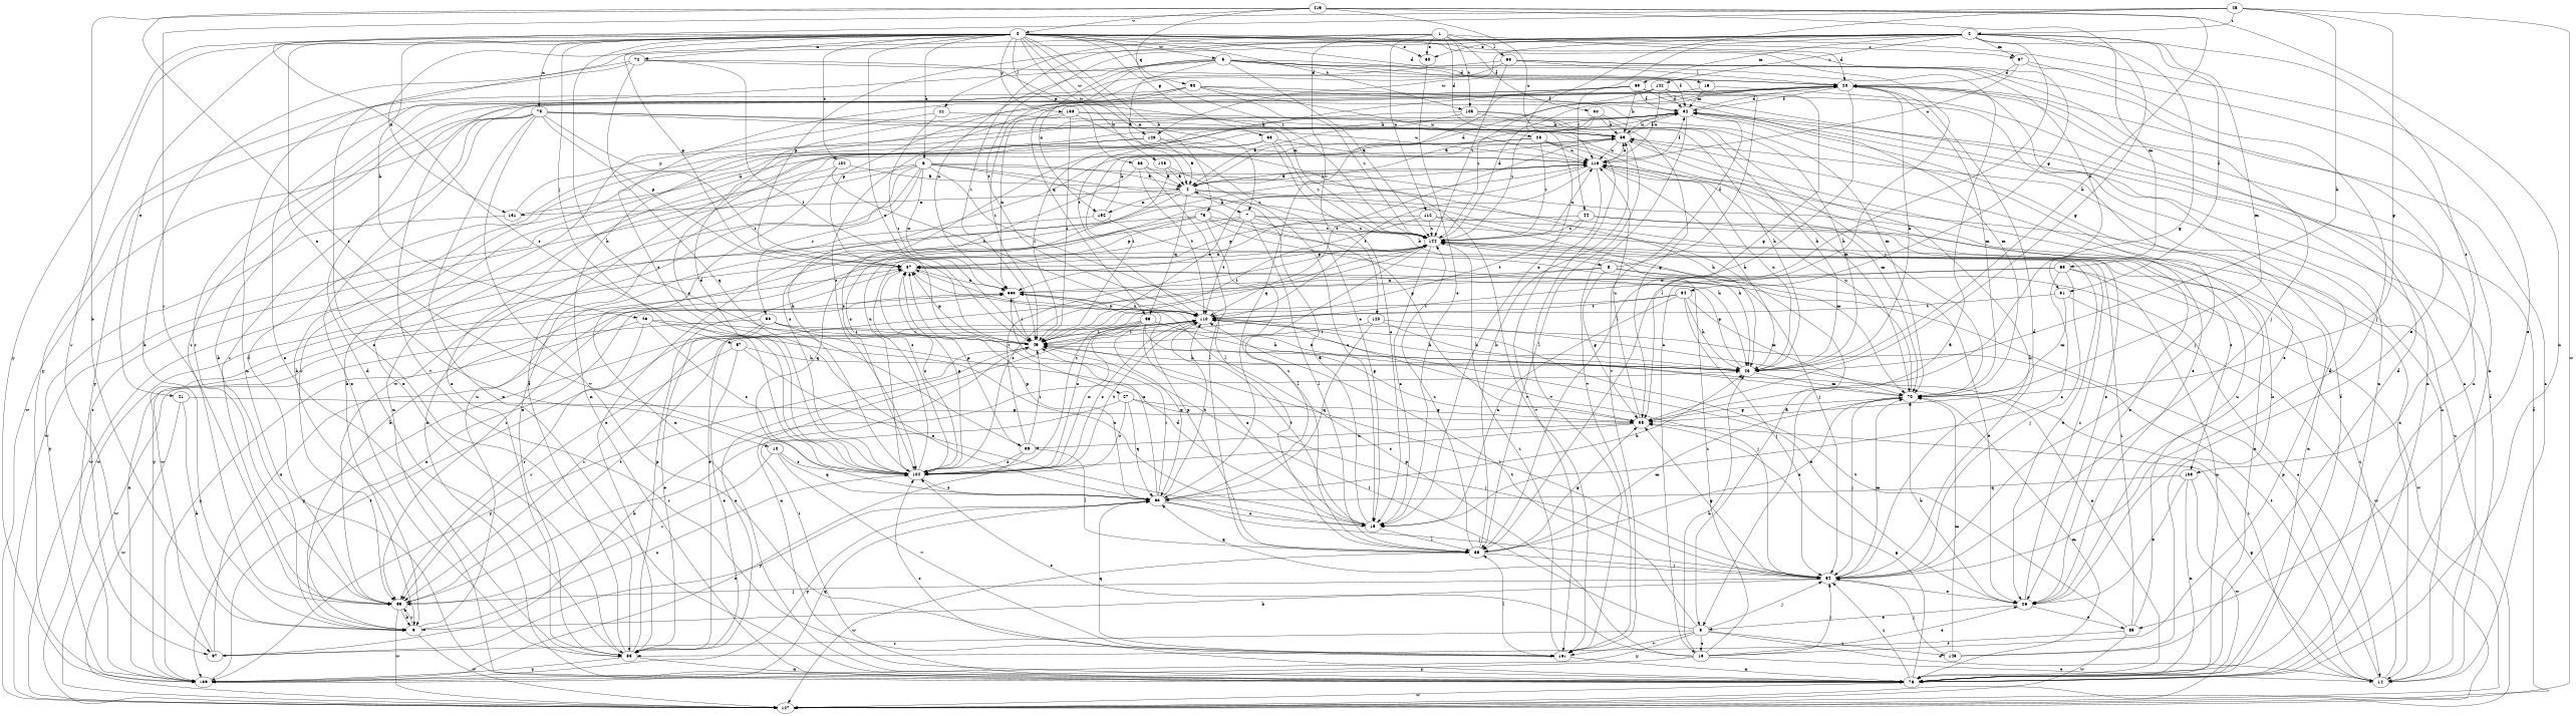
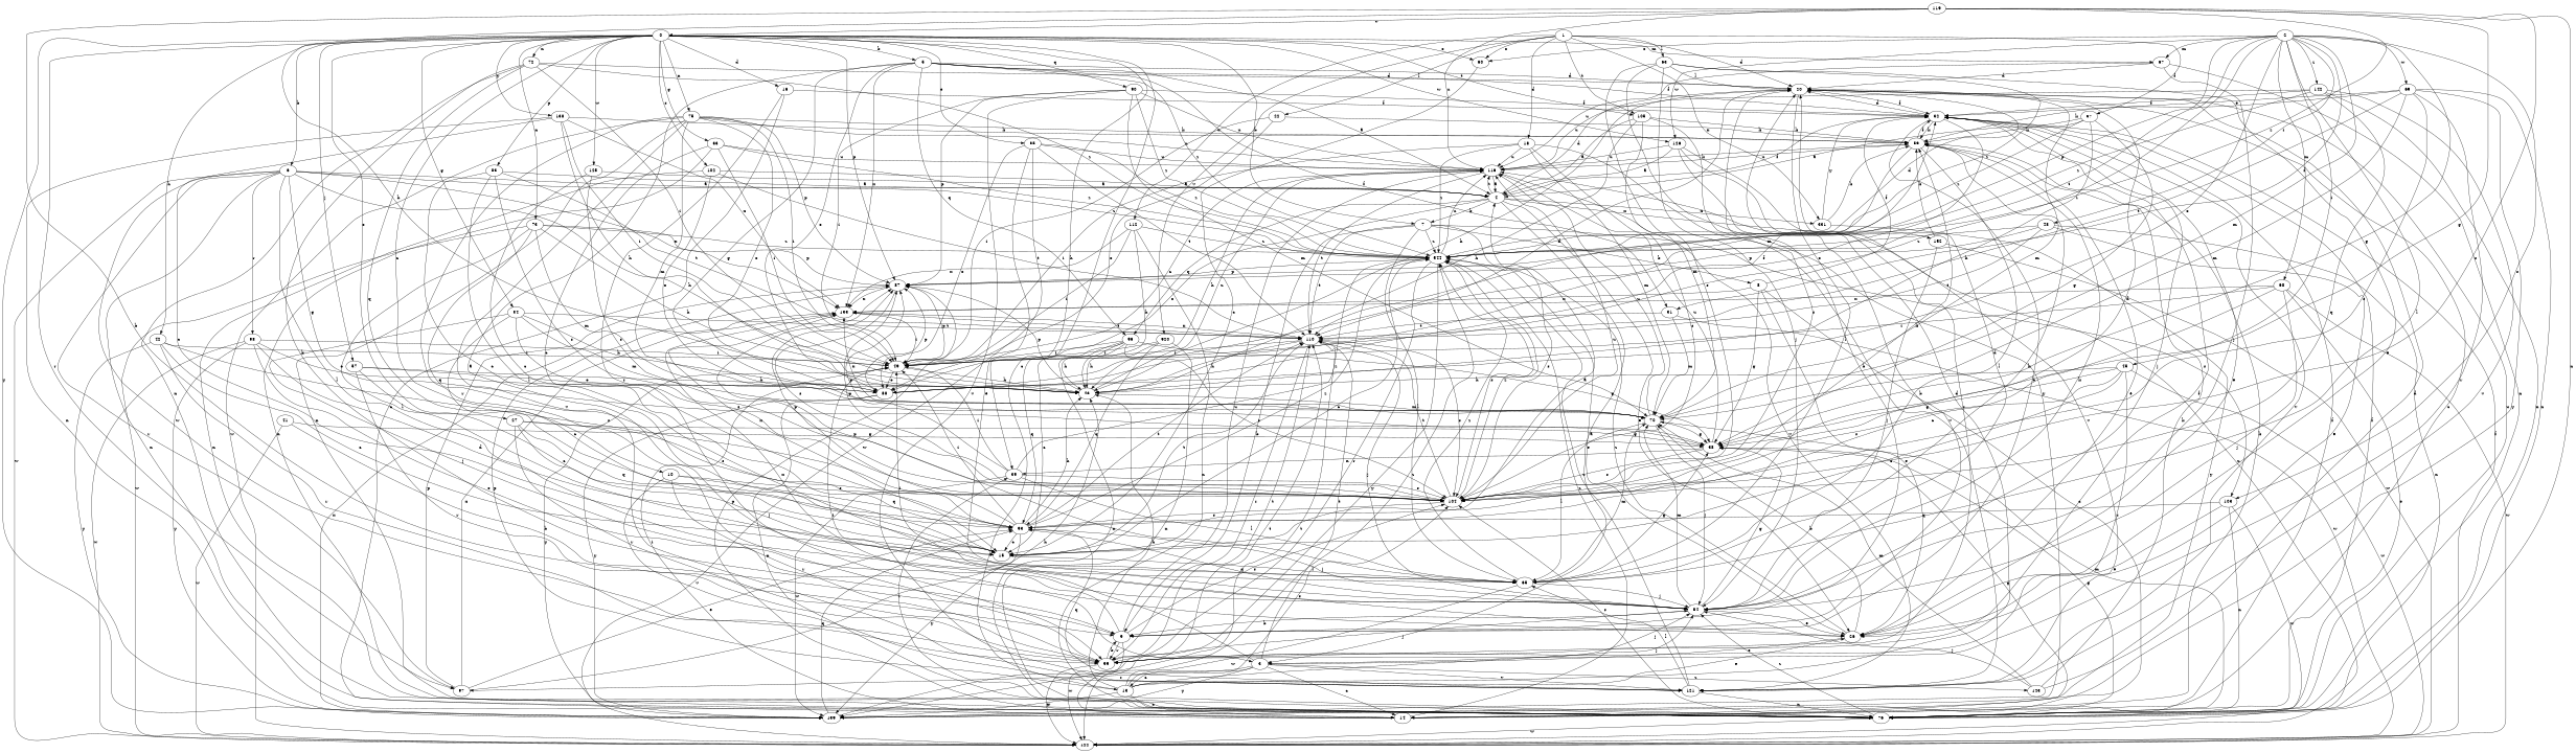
  strict digraph {
    fontname="DejaVu Serif"
    node [fontname="DejaVu Serif"]
    edge [fontname="DejaVu Serif"]
    0
    5
    6
    7
    10
    13
    16
    n8 [label=41]
    n9 [label=85]
    33
    34
    39
-   42 [label=46]
+   42
    n14 [label=57]
    67
    72
    73
    75
    n19 [label=27]
    n20 [label=60]
    83
    87
    90
    97
    102
    105
    125
    126
    138
    139
    20
    31
    38
    n34 [label=88]
    3
    4
    n37 [label=96]
    n38 [label=152]
    32
-   133 [label=533]
-   144
+   133
+   144 [label=544]
    76
    65
    43
    98
    99
-   127
+   127 [label=122]
    103
    110
    8
    9
    104
-   121 [label=161]
+   121
    93
    14
    26
    54
    116
    49
    15
    70
    59
-   119 [label=419]
+   119
    1
-   18 [label=28]
-   30
+   18
+   30 [label=37]
    n67 [label=22]
    63
    112
-   120
-   131
+   120 [label=920]
+   131 [label=331]
    2
-   44
+   44 [label=48]
    45
    68
    69
    142
    143
-   0 -> 5 [label=w]
+   0 -> 5 [label=b]
    0 -> 6 [label=b]
    0 -> 7 [label=b]
    0 -> 10 [label=c]
    0 -> 13 [label=c]
    0 -> 16 [label=d]
-   0 -> n8 [label=e]
    0 -> n9 [label=e]
    0 -> 33 [label=g]
    0 -> 34 [label=g]
    0 -> 39 [label=h]
    0 -> 42 [label=h]
    0 -> n14 [label=j]
-   0 -> 67 [label=r]
+   0 -> 67 [label=m]
    0 -> 72 [label=n]
    0 -> 73 [label=n]
    0 -> 75 [label=n]
    0 -> n19 [label=o]
    0 -> n20 [label=o]
    0 -> 83 [label=p]
    0 -> 87 [label=p]
    0 -> 90 [label=q]
    0 -> 97 [label=r]
    0 -> 102 [label=s]
    0 -> 105 [label=t]
    0 -> 125 [label=w]
    0 -> 126 [label=w]
    0 -> 138 [label=y]
    0 -> 139 [label=y]
    5 -> 20 [label=d]
    5 -> 31 [label=f]
    5 -> 38 [label=g]
    5 -> n34 [label=o]
    5 -> 3 [label=a]
    5 -> 4 [label=a]
    5 -> n37 [label=q]
-   5 -> n38 [label=x]
    5 -> 32 [label=f]
    5 -> 133 [label=x]
    5 -> 144 [label=z]
    6 -> 97 [label=r]
    6 -> 38 [label=g]
    6 -> 4 [label=a]
    6 -> 133 [label=x]
    6 -> 144 [label=z]
    6 -> 76 [label=n]
    6 -> 65 [label=l]
    6 -> 43 [label=h]
    6 -> 98 [label=r]
    6 -> 99 [label=w]
    6 -> 127 [label=w]
    7 -> 144 [label=z]
    7 -> 65 [label=l]
    7 -> 103 [label=s]
    7 -> 110 [label=t]
    7 -> 8 [label=b]
    7 -> 9 [label=b]
    7 -> 104 [label=s]
    10 -> 99 [label=r]
    10 -> 104 [label=s]
    10 -> 121 [label=v]
    10 -> 93 [label=q]
    13 -> 87 [label=p]
    13 -> 139 [label=y]
    13 -> 20 [label=d]
    13 -> 144 [label=z]
    13 -> 43 [label=h]
    13 -> 104 [label=s]
    13 -> 14 [label=c]
    13 -> 26 [label=e]
    13 -> 54 [label=j]
-   16 -> 32 [label=m]
+   16 -> 32 [label=f]
    16 -> 99 [label=r]
    16 -> 14 [label=c]
    n8 -> 38 [label=g]
    n8 -> 127 [label=w]
    n8 -> 9 [label=b]
-   n9 -> n34 [label=t]
+   n9 -> n34 [label=o]
    n9 -> 144 [label=z]
    n9 -> 127 [label=w]
    n9 -> 110 [label=t]
-   26 -> n9 [label=e]
+   n9 -> 26 [label=e]
    n9 -> 116 [label=u]
    33 -> 144 [label=z]
    33 -> 76 [label=n]
    33 -> 116 [label=u]
    33 -> 49 [label=i]
    33 -> 15 [label=c]
    34 -> 43 [label=h]
    34 -> 110 [label=t]
    34 -> 104 [label=s]
    34 -> 54 [label=j]
    34 -> 15 [label=c]
    34 -> 70 [label=m]
    39 -> 87 [label=p]
-   39 -> 139 [label=y]
+   39 -> 139 [label=w]
    39 -> 144 [label=z]
    39 -> 65 [label=l]
    39 -> 104 [label=s]
    39 -> 49 [label=i]
    42 -> 139 [label=y]
    42 -> 99 [label=r]
    42 -> 104 [label=s]
    42 -> 49 [label=i]
    42 -> 15 [label=c]
    n14 -> n34 [label=o]
    n14 -> 43 [label=h]
    n14 -> 99 [label=r]
    n14 -> 15 [label=c]
    67 -> 20 [label=d]
    67 -> 76 [label=n]
    67 -> 54 [label=j]
    67 -> 116 [label=u]
    72 -> 20 [label=d]
    72 -> 144 [label=z]
    72 -> 76 [label=n]
    72 -> 9 [label=b]
    72 -> 93 [label=q]
    72 -> 49 [label=i]
    73 -> 87 [label=p]
    73 -> 144 [label=z]
    73 -> 65 [label=l]
    73 -> 43 [label=h]
    73 -> 127 [label=w]
    73 -> 93 [label=q]
    73 -> 70 [label=m]
    75 -> 87 [label=p]
    75 -> n34 [label=o]
    75 -> 76 [label=n]
    75 -> 99 [label=r]
    75 -> 127 [label=w]
    75 -> 121 [label=v]
    75 -> 116 [label=u]
    75 -> 49 [label=i]
    75 -> 70 [label=m]
    75 -> 59 [label=k]
    n19 -> 38 [label=g]
    n19 -> 99 [label=r]
    n19 -> 104 [label=s]
    n19 -> 93 [label=q]
    n19 -> 54 [label=j]
    n20 -> 15 [label=c]
    83 -> 4 [label=a]
    83 -> 65 [label=l]
    83 -> 110 [label=t]
    83 -> 104 [label=s]
-   83 -> 14 [label=c]
+   83 -> 15 [label=c]
    87 -> 133 [label=x]
    87 -> 104 [label=s]
    90 -> 87 [label=p]
    90 -> 32 [label=f]
    90 -> 144 [label=z]
    90 -> 121 [label=v]
    90 -> 116 [label=u]
    90 -> 49 [label=i]
    90 -> 70 [label=m]
-   97 -> 87 [label=w]
+   97 -> 87 [label=p]
    97 -> 133 [label=x]
    97 -> 43 [label=h]
    97 -> 93 [label=e]
    102 -> n34 [label=o]
    102 -> 4 [label=a]
    102 -> 76 [label=n]
    102 -> 110 [label=t]
    105 -> 4 [label=a]
    105 -> 43 [label=h]
    105 -> 104 [label=s]
-   105 -> 70 [label=r]
+   105 -> 70 [label=m]
    105 -> 59 [label=k]
    125 -> 4 [label=a]
    125 -> 104 [label=s]
    125 -> 15 [label=c]
    126 -> 4 [label=a]
    126 -> 99 [label=r]
    126 -> 9 [label=b]
    126 -> 121 [label=v]
    126 -> 116 [label=u]
    138 -> 133 [label=x]
    138 -> 76 [label=n]
    138 -> 43 [label=h]
    138 -> 49 [label=i]
    138 -> 15 [label=c]
    138 -> 59 [label=k]
    139 -> 133 [label=x]
    139 -> 110 [label=t]
    139 -> 93 [label=q]
    20 -> 32 [label=f]
    20 -> 76 [label=u]
    20 -> 65 [label=l]
    20 -> 43 [label=h]
    20 -> 14 [label=c]
    20 -> 70 [label=m]
    31 -> 127 [label=w]
    31 -> 110 [label=t]
    31 -> 70 [label=m]
    38 -> 39 [label=n]
    38 -> 104 [label=s]
    38 -> 116 [label=u]
    n34 -> 87 [label=p]
    n34 -> 139 [label=y]
    n34 -> 20 [label=d]
    n34 -> 32 [label=f]
    n34 -> 76 [label=n]
    3 -> 13 [label=c]
    3 -> 97 [label=r]
    3 -> 139 [label=y]
    3 -> 110 [label=t]
    3 -> 121 [label=v]
    3 -> 14 [label=c]
    3 -> 54 [label=j]
    3 -> 49 [label=i]
    3 -> 143 [label=z]
    4 -> 7 [label=b]
    4 -> 20 [label=d]
    4 -> n34 [label=o]
    4 -> 3 [label=a]
    4 -> n37 [label=q]
    4 -> n38 [label=x]
    4 -> 26 [label=e]
    4 -> 116 [label=t]
    4 -> 131 [label=x]
    n37 -> 38 [label=g]
    n37 -> 76 [label=n]
    n37 -> 43 [label=h]
-   n37 -> 104 [label=x]
+   n37 -> 104 [label=s]
    n37 -> 93 [label=q]
    n37 -> 49 [label=i]
    n37 -> 15 [label=c]
    n38 -> 127 [label=w]
    n38 -> 54 [label=j]
    n38 -> 59 [label=k]
    32 -> 20 [label=d]
    32 -> n34 [label=o]
    32 -> 9 [label=b]
    32 -> 121 [label=v]
    32 -> 26 [label=e]
    32 -> 54 [label=j]
    32 -> 59 [label=k]
    133 -> 110 [label=t]
    133 -> 49 [label=i]
    144 -> 87 [label=p]
    144 -> 139 [label=y]
    144 -> 20 [label=d]
    144 -> 99 [label=r]
    144 -> 104 [label=s]
    144 -> 26 [label=e]
    144 -> 116 [label=u]
    144 -> 15 [label=c]
    76 -> 38 [label=g]
    76 -> 32 [label=f]
    76 -> 127 [label=w]
    76 -> 104 [label=s]
    76 -> 54 [label=z]
-   76 -> 49 [label=i]
+   76 -> 39 [label=i]
    76 -> 70 [label=m]
    65 -> 87 [label=p]
    65 -> 38 [label=g]
    65 -> 144 [label=z]
    65 -> 127 [label=w]
    65 -> 54 [label=j]
    65 -> 70 [label=m]
    65 -> 59 [label=k]
    43 -> 87 [label=p]
    43 -> 116 [label=u]
    43 -> 70 [label=m]
    98 -> 139 [label=y]
    98 -> n34 [label=o]
    98 -> 127 [label=w]
    98 -> 26 [label=e]
    98 -> 49 [label=i]
    98 -> 15 [label=d]
    99 -> 32 [label=f]
    99 -> 127 [label=w]
    99 -> 110 [label=t]
    99 -> 9 [label=b]
-   54 -> 99 [label=j]
+   99 -> 54 [label=j]
    127 -> 32 [label=f]
    127 -> 116 [label=u]
    103 -> 76 [label=n]
    103 -> 127 [label=w]
    103 -> 93 [label=q]
    103 -> 26 [label=e]
    110 -> 133 [label=x]
    110 -> 43 [label=h]
    110 -> 99 [label=r]
    110 -> 104 [label=s]
    110 -> 54 [label=j]
    110 -> 49 [label=i]
    8 -> 38 [label=g]
-   8 -> n34 [label=o]
    8 -> 32 [label=f]
    8 -> 133 [label=x]
    8 -> 14 [label=c]
    8 -> 26 [label=e]
    9 -> 20 [label=b]
    9 -> 133 [label=x]
    9 -> 99 [label=r]
    9 -> 127 [label=w]
    9 -> 104 [label=s]
    9 -> 116 [label=u]
    104 -> 87 [label=p]
    104 -> 20 [label=d]
    104 -> 144 [label=z]
    104 -> 110 [label=t]
    104 -> 93 [label=s]
    104 -> 116 [label=u]
    104 -> 59 [label=k]
    121 -> 144 [label=z]
    121 -> 76 [label=n]
    121 -> 65 [label=l]
    121 -> 93 [label=q]
    93 -> 87 [label=p]
    93 -> 139 [label=y]
    93 -> 133 [label=x]
    93 -> 144 [label=z]
    93 -> 43 [label=h]
    93 -> 110 [label=t]
    93 -> 54 [label=j]
    93 -> 49 [label=i]
    93 -> 15 [label=c]
    14 -> 87 [label=p]
    14 -> 38 [label=g]
    14 -> 32 [label=f]
    14 -> 144 [label=z]
    14 -> 110 [label=t]
    14 -> 49 [label=i]
    14 -> 59 [label=k]
    26 -> 3 [label=e]
    26 -> 144 [label=z]
    26 -> 70 [label=b]
    54 -> 20 [label=d]
    54 -> 38 [label=g]
    54 -> 9 [label=b]
    54 -> 93 [label=q]
    54 -> 26 [label=e]
    54 -> 49 [label=i]
    54 -> 70 [label=m]
    54 -> 59 [label=k]
    116 -> 4 [label=a]
-   116 -> 32 [label=f]
+   4 -> 32 [label=f]
    116 -> 43 [label=h]
    116 -> 110 [label=t]
    116 -> 121 [label=v]
    116 -> 49 [label=c]
    116 -> 59 [label=k]
    49 -> 87 [label=p]
    49 -> 139 [label=y]
    49 -> n34 [label=o]
    49 -> 43 [label=h]
    15 -> 4 [label=a]
    15 -> 65 [label=l]
    15 -> 110 [label=t]
    70 -> 38 [label=g]
    70 -> 133 [label=x]
-   70 -> 65 [label=o]
+   70 -> 65 [label=l]
    70 -> 54 [label=j]
    70 -> 116 [label=u]
    59 -> 32 [label=f]
    59 -> 65 [label=l]
-   59 -> 110 [label=t]
+   59 -> 110 [label=m]
    59 -> 26 [label=e]
    59 -> 116 [label=u]
    119 -> 0 [label=v]
    119 -> 38 [label=g]
    119 -> 144 [label=z]
    119 -> 76 [label=n]
    119 -> 43 [label=h]
    119 -> 9 [label=b]
    119 -> 104 [label=s]
    119 -> 116 [label=u]
    1 -> n20 [label=o]
    1 -> 105 [label=t]
    1 -> 20 [label=d]
    1 -> 18 [label=d]
    1 -> 30 [label=f]
    1 -> n67 [label=l]
    1 -> 63 [label=l]
    1 -> 112 [label=u]
    1 -> 120 [label=v]
    1 -> 131 [label=x]
    18 -> 144 [label=z]
    18 -> 104 [label=s]
    18 -> 121 [label=v]
    18 -> 116 [label=u]
    18 -> 49 [label=i]
    18 -> 70 [label=m]
    30 -> 38 [label=g]
    30 -> 4 [label=a]
    30 -> 144 [label=z]
    30 -> 43 [label=h]
    30 -> 59 [label=k]
    n67 -> n34 [label=o]
    n67 -> 49 [label=i]
    n67 -> 59 [label=k]
    63 -> 139 [label=y]
    63 -> 20 [label=l]
    63 -> 144 [label=z]
    63 -> 104 [label=s]
    63 -> 26 [label=e]
    63 -> 54 [label=j]
    112 -> 133 [label=x]
    112 -> 144 [label=z]
    112 -> 76 [label=n]
    112 -> 43 [label=h]
    112 -> 49 [label=i]
    120 -> 76 [label=n]
    120 -> 43 [label=h]
    120 -> 93 [label=q]
    120 -> 49 [label=i]
    131 -> 139 [label=y]
    131 -> 32 [label=y]
    131 -> 59 [label=k]
    2 -> 67 [label=m]
    2 -> n20 [label=o]
    2 -> 87 [label=p]
    2 -> 126 [label=w]
    2 -> 31 [label=f]
    2 -> 38 [label=g]
    2 -> n34 [label=o]
    2 -> 65 [label=l]
    2 -> 103 [label=s]
    2 -> 110 [label=t]
    2 -> 49 [label=i]
    2 -> 70 [label=m]
    2 -> 44 [label=i]
-   45 -> 2 [label=i]
+   2 -> 45 [label=i]
    2 -> 68 [label=m]
-   2 -> 69 [label=m]
+   2 -> 69 [label=w]
    2 -> 142 [label=z]
    44 -> 87 [label=p]
    44 -> 144 [label=z]
    44 -> 76 [label=n]
    44 -> 110 [label=t]
    44 -> 26 [label=e]
    45 -> 38 [label=g]
    45 -> 43 [label=h]
    45 -> 99 [label=r]
    45 -> 127 [label=w]
    45 -> 104 [label=s]
    45 -> 15 [label=c]
    68 -> 133 [label=x]
-   68 -> 76 [label=n]
+   68 -> 76 [label=e]
    68 -> 127 [label=w]
    68 -> 54 [label=j]
    68 -> 49 [label=i]
    68 -> 15 [label=c]
    69 -> 139 [label=y]
-   69 -> 32 [label=f]
+   69 -> 32 [label=e]
    69 -> 76 [label=n]
    69 -> 99 [label=r]
    69 -> 110 [label=t]
    69 -> 70 [label=m]
    69 -> 59 [label=k]
    142 -> 32 [label=f]
    142 -> 144 [label=z]
    142 -> 76 [label=n]
-   142 -> 104 [label=s]
+   69 -> 104 [label=s]
    142 -> 121 [label=v]
    142 -> 93 [label=q]
    142 -> 116 [label=u]
    143 -> 20 [label=d]
    143 -> 54 [label=j]
    143 -> 70 [label=m]
    143 -> 59 [label=k]
  }
